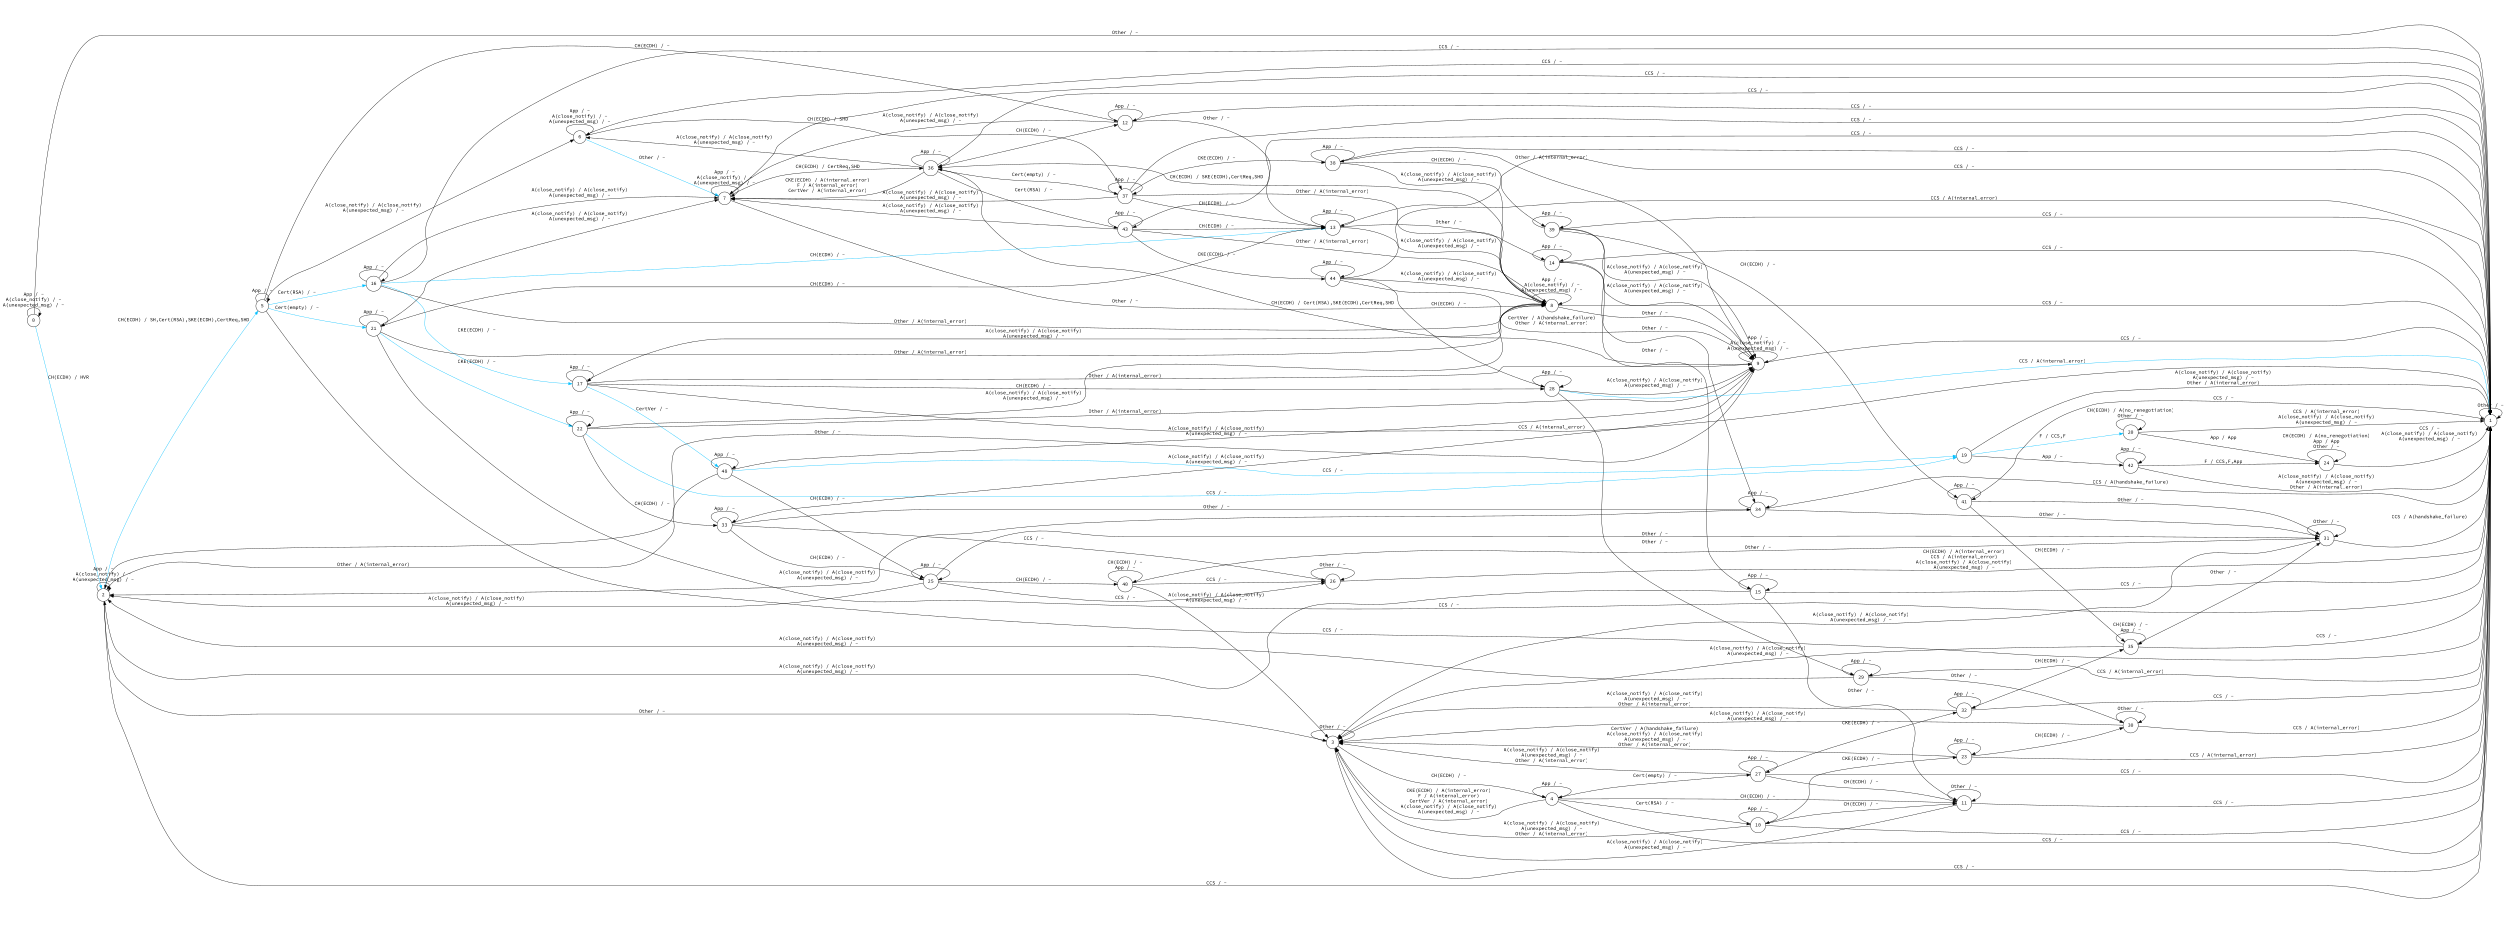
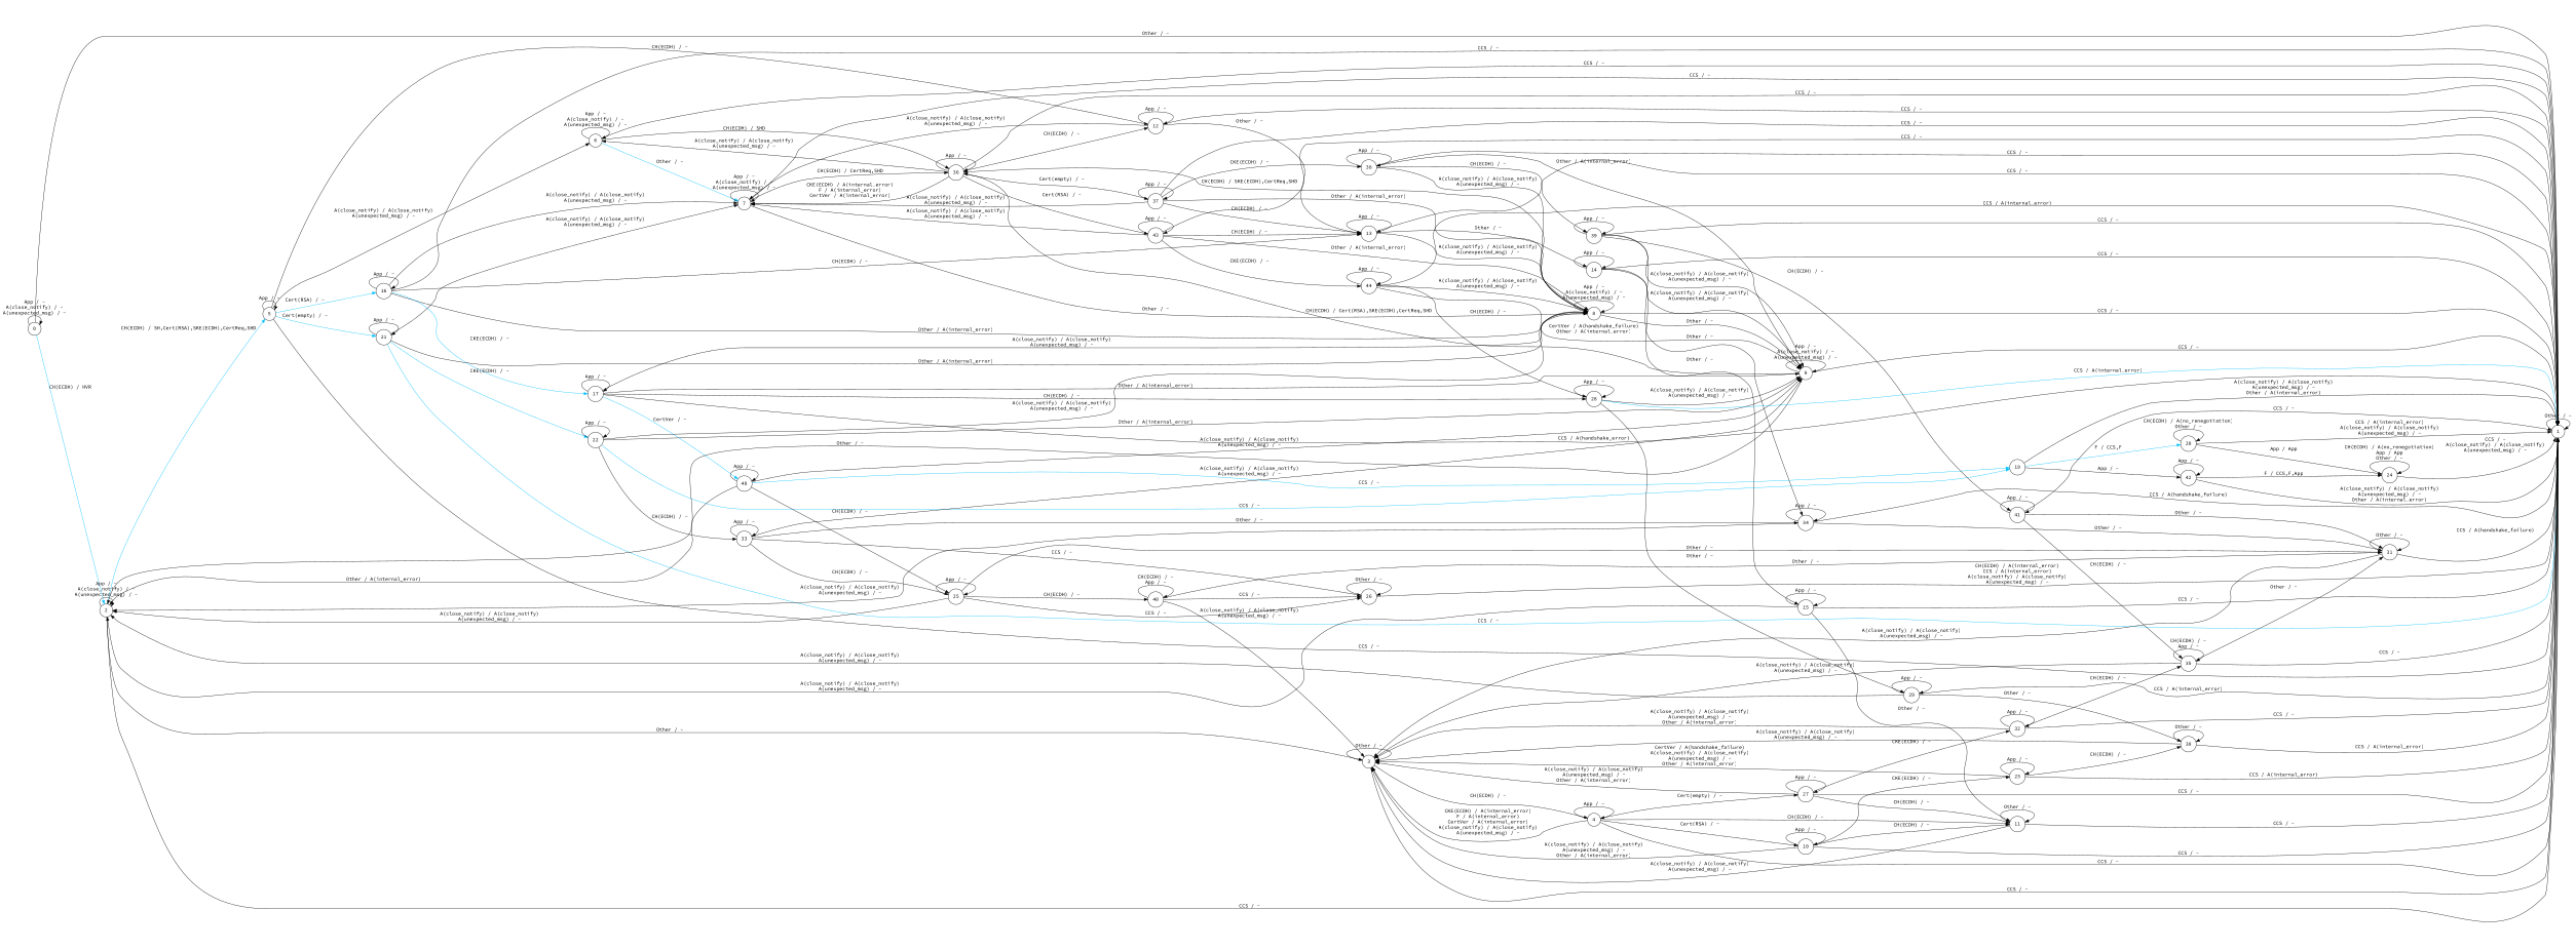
  digraph {
    fontname="Source Code Pro"
    rankdir=LR
    node [fontname="Source Code Pro" shape=circle]
    edge [fontname="Source Code Pro"]
    n1 [label=0]
    n2 [label=1]
    n3 [label=2]
    n4 [label=3]
    n5 [label=5]
    n6 [label=4]
    n7 [label=6]
    n8 [label=12]
    n9 [label=16]
    n10 [label=21]
    n11 [label=10]
    n12 [label=11]
    n13 [label=27]
    n14 [label=23]
    n15 [label=32]
    n16 [label=7]
    n17 [label=36]
    n18 [label=8]
    n19 [label=13]
    n20 [label=17]
    n21 [label=22]
    n22 [label=37]
    n23 [label=43]
    n24 [label=9]
    n25 [label=30]
    n26 [label=14]
    n27 [label=15]
    n28 [label=48]
    n29 [label=28]
    n30 [label=19]
    n31 [label=25]
    n32 [label=29]
    n33 [label=20]
    n34 [label=42]
    n35 [label=26]
    n36 [label=31]
    n37 [label=40]
    n38 [label=24]
    n39 [label=33]
    n40 [label=34]
    n41 [label=35]
    n42 [label=38]
    n43 [label=44]
    n44 [label=39]
    n45 [label=41]
    n1 -> n1 [label="App / -\nA(close_notify) / -\nA(unexpected_msg) / -"]
    n1 -> n2 [label="Other / -"]
    n1 -> n3 [color=deepskyblue label="CH(ECDH) / HVR"]
    n2 -> n2 [label="Other / -"]
    n3 -> n2 [label="CCS / -"]
    n3 -> n3 [label="App / -\nA(close_notify) / -\nA(unexpected_msg) / -"]
    n3 -> n4 [label="Other / -"]
    n3 -> n5 [color=deepskyblue label="CH(ECDH) / SH,Cert(RSA),SKE(ECDH),CertReq,SHD"]
    n4 -> n2 [label="CCS / -"]
    n4 -> n4 [label="Other / -"]
    n4 -> n6 [label="CH(ECDH) / -"]
    n5 -> n2 [label="CCS / -"]
    n5 -> n5 [label="App / -"]
    n5 -> n7 [label="A(close_notify) / A(close_notify)\nA(unexpected_msg) / -"]
    n5 -> n8 [label="CH(ECDH) / -"]
    n5 -> n9 [color=deepskyblue label="Cert(RSA) / -"]
    n5 -> n10 [color=deepskyblue label="Cert(empty) / -"]
    n6 -> n2 [label="CCS / -"]
    n6 -> n4 [label="CKE(ECDH) / A(internal_error)\nF / A(internal_error)\nCertVer / A(internal_error)\nA(close_notify) / A(close_notify)\nA(unexpected_msg) / -"]
    n6 -> n6 [label="App / -"]
    n6 -> n11 [label="Cert(RSA) / -"]
    n6 -> n12 [label="CH(ECDH) / -"]
    n6 -> n13 [label="Cert(empty) / -"]
    n7 -> n2 [label="CCS / -"]
    n7 -> n7 [label="App / -\nA(close_notify) / -\nA(unexpected_msg) / -"]
    n7 -> n16 [color=deepskyblue label="Other / -"]
-   n7 -> n22 [label="CH(ECDH) / SHD"]
+   n7 -> n17 [label="CH(ECDH) / SHD"]
    n8 -> n2 [label="CCS / -"]
    n8 -> n8 [label="App / -"]
    n8 -> n16 [label="A(close_notify) / A(close_notify)\nA(unexpected_msg) / -"]
    n8 -> n19 [label="Other / -"]
    n9 -> n2 [label="CCS / -"]
    n9 -> n9 [label="App / -"]
    n9 -> n16 [label="A(close_notify) / A(close_notify)\nA(unexpected_msg) / -"]
    n9 -> n18 [label="Other / A(internal_error)"]
-   n9 -> n19 [label="CH(ECDH) / -" color=deepskyblue]
+   n9 -> n19 [label="CH(ECDH) / -"]
    n9 -> n20 [color=deepskyblue label="CKE(ECDH) / -"]
-   n10 -> n2 [label="CCS / -"]
+   n10 -> n2 [label="CCS / -" color=deepskyblue]
    n10 -> n10 [label="App / -"]
    n10 -> n16 [label="A(close_notify) / A(close_notify)\nA(unexpected_msg) / -"]
    n10 -> n18 [label="Other / A(internal_error)"]
-   n10 -> n19 [label="CH(ECDH) / -"]
    n10 -> n21 [color=deepskyblue label="CKE(ECDH) / -"]
    n11 -> n2 [label="CCS / -"]
    n11 -> n4 [label="A(close_notify) / A(close_notify)\nA(unexpected_msg) / -\nOther / A(internal_error)"]
    n11 -> n11 [label="App / -"]
    n11 -> n12 [label="CH(ECDH) / -"]
    n11 -> n14 [label="CKE(ECDH) / -"]
    n12 -> n2 [label="CCS / -"]
    n12 -> n4 [label="A(close_notify) / A(close_notify)\nA(unexpected_msg) / -"]
    n12 -> n12 [label="Other / -"]
    n13 -> n2 [label="CCS / -"]
    n13 -> n4 [label="A(close_notify) / A(close_notify)\nA(unexpected_msg) / -\nOther / A(internal_error)"]
    n13 -> n12 [label="CH(ECDH) / -"]
    n13 -> n13 [label="App / -"]
    n13 -> n15 [label="CKE(ECDH) / -"]
    n14 -> n2 [label="CCS / A(internal_error)"]
    n14 -> n4 [label="CertVer / A(handshake_failure)\nA(close_notify) / A(close_notify)\nA(unexpected_msg) / -\nOther / A(internal_error)"]
    n14 -> n14 [label="App / -"]
    n14 -> n25 [label="CH(ECDH) / -"]
    n15 -> n2 [label="CCS / -"]
    n15 -> n4 [label="A(close_notify) / A(close_notify)\nA(unexpected_msg) / -\nOther / A(internal_error)"]
    n15 -> n15 [label="App / -"]
    n15 -> n41 [label="CH(ECDH) / -"]
    n16 -> n2 [label="CCS / -"]
    n16 -> n16 [label="App / -\nA(close_notify) / -\nA(unexpected_msg) / -"]
    n16 -> n17 [label="CH(ECDH) / CertReq,SHD"]
    n16 -> n18 [label="Other / -"]
    n17 -> n2 [label="CCS / -"]
    n17 -> n7 [label="A(close_notify) / A(close_notify)\nA(unexpected_msg) / -"]
    n17 -> n8 [label="CH(ECDH) / -"]
    n17 -> n16 [label="CKE(ECDH) / A(internal_error)\nF / A(internal_error)\nCertVer / A(internal_error)"]
    n17 -> n17 [label="App / -"]
    n17 -> n22 [label="Cert(empty) / -"]
    n17 -> n23 [label="Cert(RSA) / -"]
    n18 -> n2 [label="CCS / -"]
    n18 -> n17 [label="CH(ECDH) / SKE(ECDH),CertReq,SHD"]
    n18 -> n18 [label="App / -\nA(close_notify) / -\nA(unexpected_msg) / -"]
    n18 -> n24 [label="Other / -"]
    n19 -> n2 [label="CCS / -"]
    n19 -> n18 [label="A(close_notify) / A(close_notify)\nA(unexpected_msg) / -"]
    n19 -> n19 [label="App / -"]
    n19 -> n26 [label="Other / -"]
-   n20 -> n2 [label="CCS / A(internal_error)"]
+   n20 -> n2 [label="CCS / A(handshake_error)"]
    n20 -> n18 [label="A(close_notify) / A(close_notify)\nA(unexpected_msg) / -"]
    n20 -> n20 [label="App / -"]
    n20 -> n24 [label="Other / A(internal_error)"]
    n20 -> n28 [color=deepskyblue label="CertVer / -"]
    n20 -> n29 [label="CH(ECDH) / -"]
    n21 -> n18 [label="A(close_notify) / A(close_notify)\nA(unexpected_msg) / -"]
    n21 -> n21 [label="App / -"]
    n21 -> n24 [label="Other / A(internal_error)"]
    n21 -> n30 [color=deepskyblue label="CCS / -"]
    n21 -> n39 [label="CH(ECDH) / -"]
    n22 -> n2 [label="CCS / -"]
    n22 -> n16 [label="A(close_notify) / A(close_notify)\nA(unexpected_msg) / -"]
    n22 -> n18 [label="Other / A(internal_error)"]
    n22 -> n19 [label="CH(ECDH) / -"]
    n22 -> n22 [label="App / -"]
    n22 -> n42 [label="CKE(ECDH) / -"]
    n23 -> n2 [label="CCS / -"]
    n23 -> n16 [label="A(close_notify) / A(close_notify)\nA(unexpected_msg) / -"]
    n23 -> n18 [label="Other / A(internal_error)"]
    n23 -> n19 [label="CH(ECDH) / -"]
    n23 -> n23 [label="App / -"]
    n23 -> n43 [label="CKE(ECDH) / -"]
    n24 -> n2 [label="CCS / -"]
    n24 -> n3 [label="Other / -"]
    n24 -> n17 [label="CH(ECDH) / Cert(RSA),SKE(ECDH),CertReq,SHD"]
    n24 -> n24 [label="App / -\nA(close_notify) / -\nA(unexpected_msg) / -"]
    n25 -> n2 [label="CCS / A(internal_error)"]
    n25 -> n4 [label="A(close_notify) / A(close_notify)\nA(unexpected_msg) / -"]
    n25 -> n25 [label="Other / -"]
    n26 -> n2 [label="CCS / -"]
    n26 -> n24 [label="A(close_notify) / A(close_notify)\nA(unexpected_msg) / -"]
    n26 -> n26 [label="App / -"]
    n26 -> n27 [label="Other / -"]
    n27 -> n2 [label="CCS / -"]
    n27 -> n3 [label="A(close_notify) / A(close_notify)\nA(unexpected_msg) / -"]
    n27 -> n12 [label="Other / -"]
    n27 -> n27 [label="App / -"]
    n28 -> n3 [label="Other / A(internal_error)"]
    n28 -> n24 [label="A(close_notify) / A(close_notify)\nA(unexpected_msg) / -"]
    n28 -> n28 [label="App / -"]
    n28 -> n30 [color=deepskyblue label="CCS / -"]
    n28 -> n31 [label="CH(ECDH) / -"]
    n29 -> n2 [color=deepskyblue label="CCS / A(internal_error)"]
    n29 -> n24 [label="A(close_notify) / A(close_notify)\nA(unexpected_msg) / -"]
    n29 -> n29 [label="App / -"]
    n29 -> n32 [label="Other / -"]
    n30 -> n2 [label="A(close_notify) / A(close_notify)\nA(unexpected_msg) / -\nOther / A(internal_error)"]
    n30 -> n33 [color=deepskyblue label="F / CCS,F"]
    n30 -> n34 [label="App / -"]
    n31 -> n3 [label="A(close_notify) / A(close_notify)\nA(unexpected_msg) / -"]
    n31 -> n31 [label="App / -"]
    n31 -> n35 [label="CCS / -"]
    n31 -> n36 [label="Other / -"]
    n31 -> n37 [label="CH(ECDH) / -"]
    n32 -> n2 [label="CCS / A(internal_error)"]
    n32 -> n3 [label="A(close_notify) / A(close_notify)\nA(unexpected_msg) / -"]
    n32 -> n25 [label="Other / -"]
    n32 -> n32 [label="App / -"]
    n33 -> n2 [label="CCS / A(internal_error)\nA(close_notify) / A(close_notify)\nA(unexpected_msg) / -"]
    n33 -> n33 [label="CH(ECDH) / A(no_renegotiation)\nOther / -"]
    n33 -> n38 [label="App / App"]
    n34 -> n2 [label="A(close_notify) / A(close_notify)\nA(unexpected_msg) / -\nOther / A(internal_error)"]
    n34 -> n34 [label="App / -"]
    n34 -> n38 [label="F / CCS,F,App"]
    n35 -> n2 [label="CH(ECDH) / A(internal_error)\nCCS / A(internal_error)\nA(close_notify) / A(close_notify)\nA(unexpected_msg) / -"]
    n35 -> n35 [label="Other / -"]
    n36 -> n2 [label="CCS / A(handshake_failure)"]
    n36 -> n4 [label="A(close_notify) / A(close_notify)\nA(unexpected_msg) / -"]
    n36 -> n36 [label="Other / -"]
    n37 -> n4 [label="A(close_notify) / A(close_notify)\nA(unexpected_msg) / -"]
    n37 -> n35 [label="CCS / -"]
    n37 -> n36 [label="Other / -"]
    n37 -> n37 [label="CH(ECDH) / -\nApp / -"]
    n38 -> n2 [label="CCS / -\nA(close_notify) / A(close_notify)\nA(unexpected_msg) / -"]
    n38 -> n38 [label="CH(ECDH) / A(no_renegotiation)\nApp / App\nOther / -"]
    n39 -> n24 [label="A(close_notify) / A(close_notify)\nA(unexpected_msg) / -"]
    n39 -> n31 [label="CH(ECDH) / -"]
    n39 -> n35 [label="CCS / -"]
    n39 -> n39 [label="App / -"]
    n39 -> n40 [label="Other / -"]
    n40 -> n2 [label="CCS / A(handshake_failure)"]
    n40 -> n3 [label="A(close_notify) / A(close_notify)\nA(unexpected_msg) / -"]
    n40 -> n36 [label="Other / -"]
    n40 -> n40 [label="App / -"]
    n41 -> n2 [label="CCS / -"]
    n41 -> n4 [label="A(close_notify) / A(close_notify)\nA(unexpected_msg) / -"]
    n41 -> n36 [label="Other / -"]
    n41 -> n41 [label="CH(ECDH) / -\nApp / -"]
    n42 -> n2 [label="CCS / -"]
    n42 -> n18 [label="A(close_notify) / A(close_notify)\nA(unexpected_msg) / -"]
    n42 -> n24 [label="Other / A(internal_error)"]
    n42 -> n42 [label="App / -"]
    n42 -> n44 [label="CH(ECDH) / -"]
    n43 -> n2 [label="CCS / A(internal_error)"]
    n43 -> n18 [label="A(close_notify) / A(close_notify)\nA(unexpected_msg) / -"]
    n43 -> n24 [label="CertVer / A(handshake_failure)\nOther / A(internal_error)"]
    n43 -> n29 [label="CH(ECDH) / -"]
    n43 -> n43 [label="App / -"]
    n44 -> n2 [label="CCS / -"]
    n44 -> n24 [label="A(close_notify) / A(close_notify)\nA(unexpected_msg) / -"]
    n44 -> n40 [label="Other / -"]
    n44 -> n44 [label="App / -"]
    n44 -> n45 [label="CH(ECDH) / -"]
    n45 -> n2 [label="CCS / -"]
    n45 -> n36 [label="Other / -"]
    n45 -> n41 [label="CH(ECDH) / -"]
    n45 -> n45 [label="App / -"]
  }
